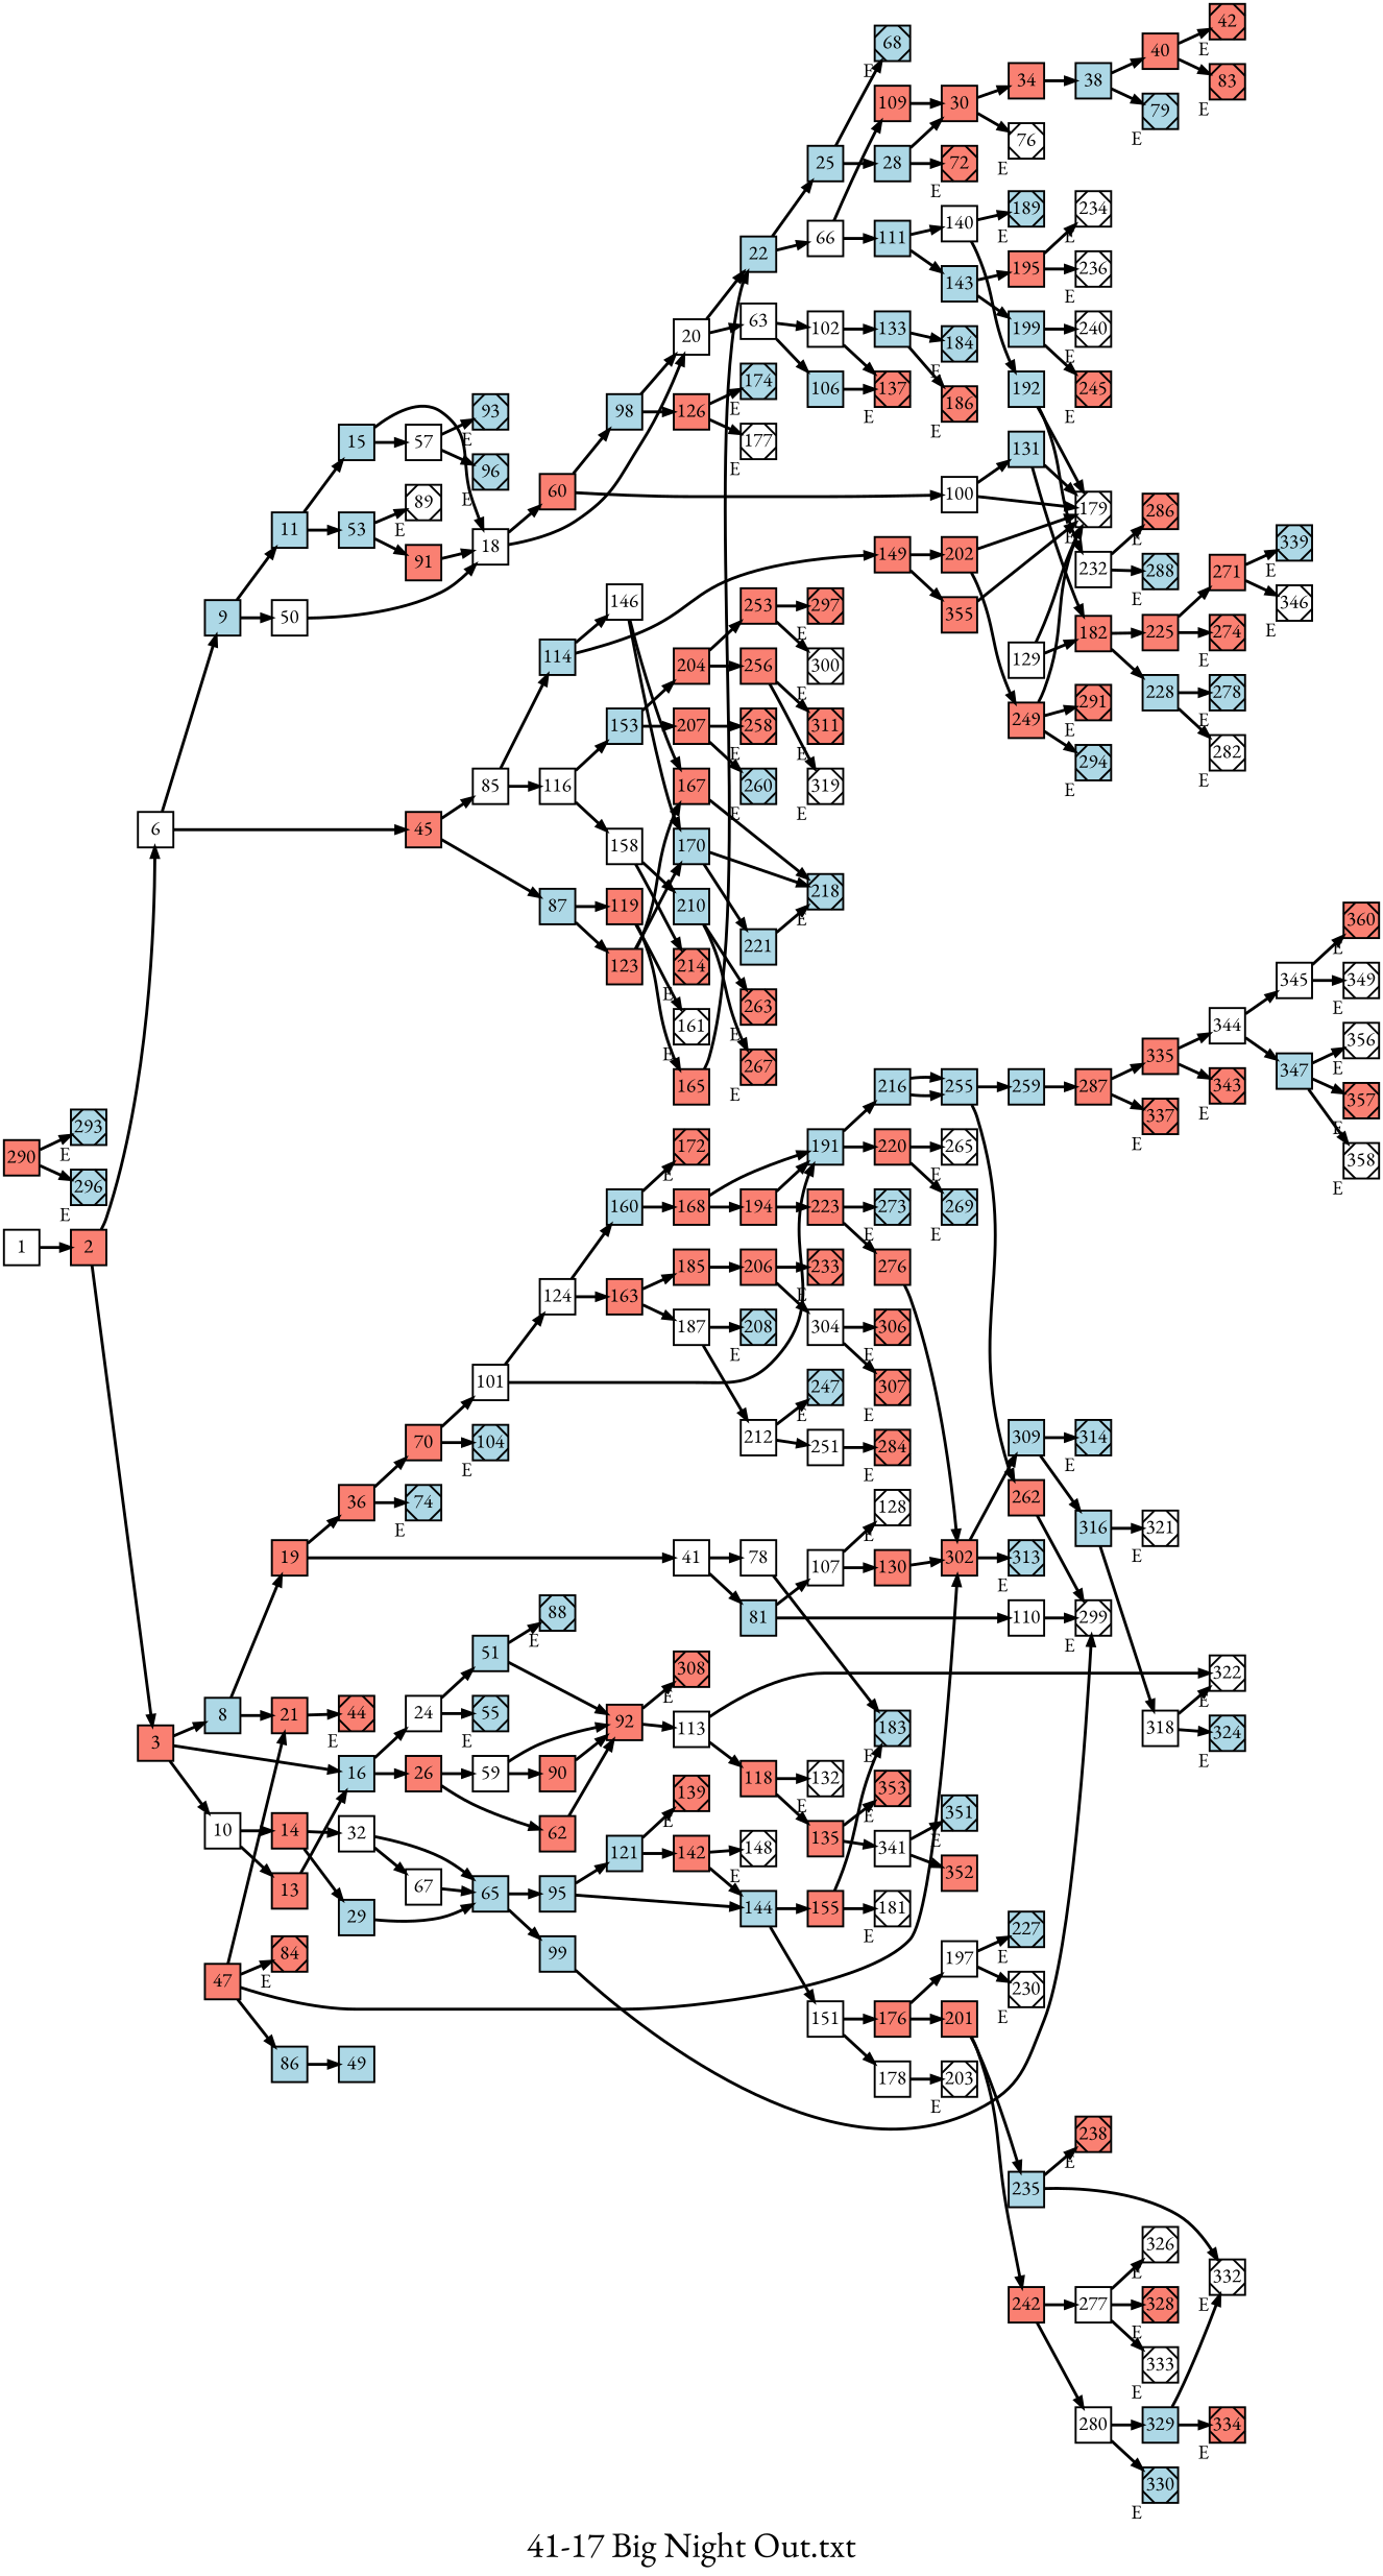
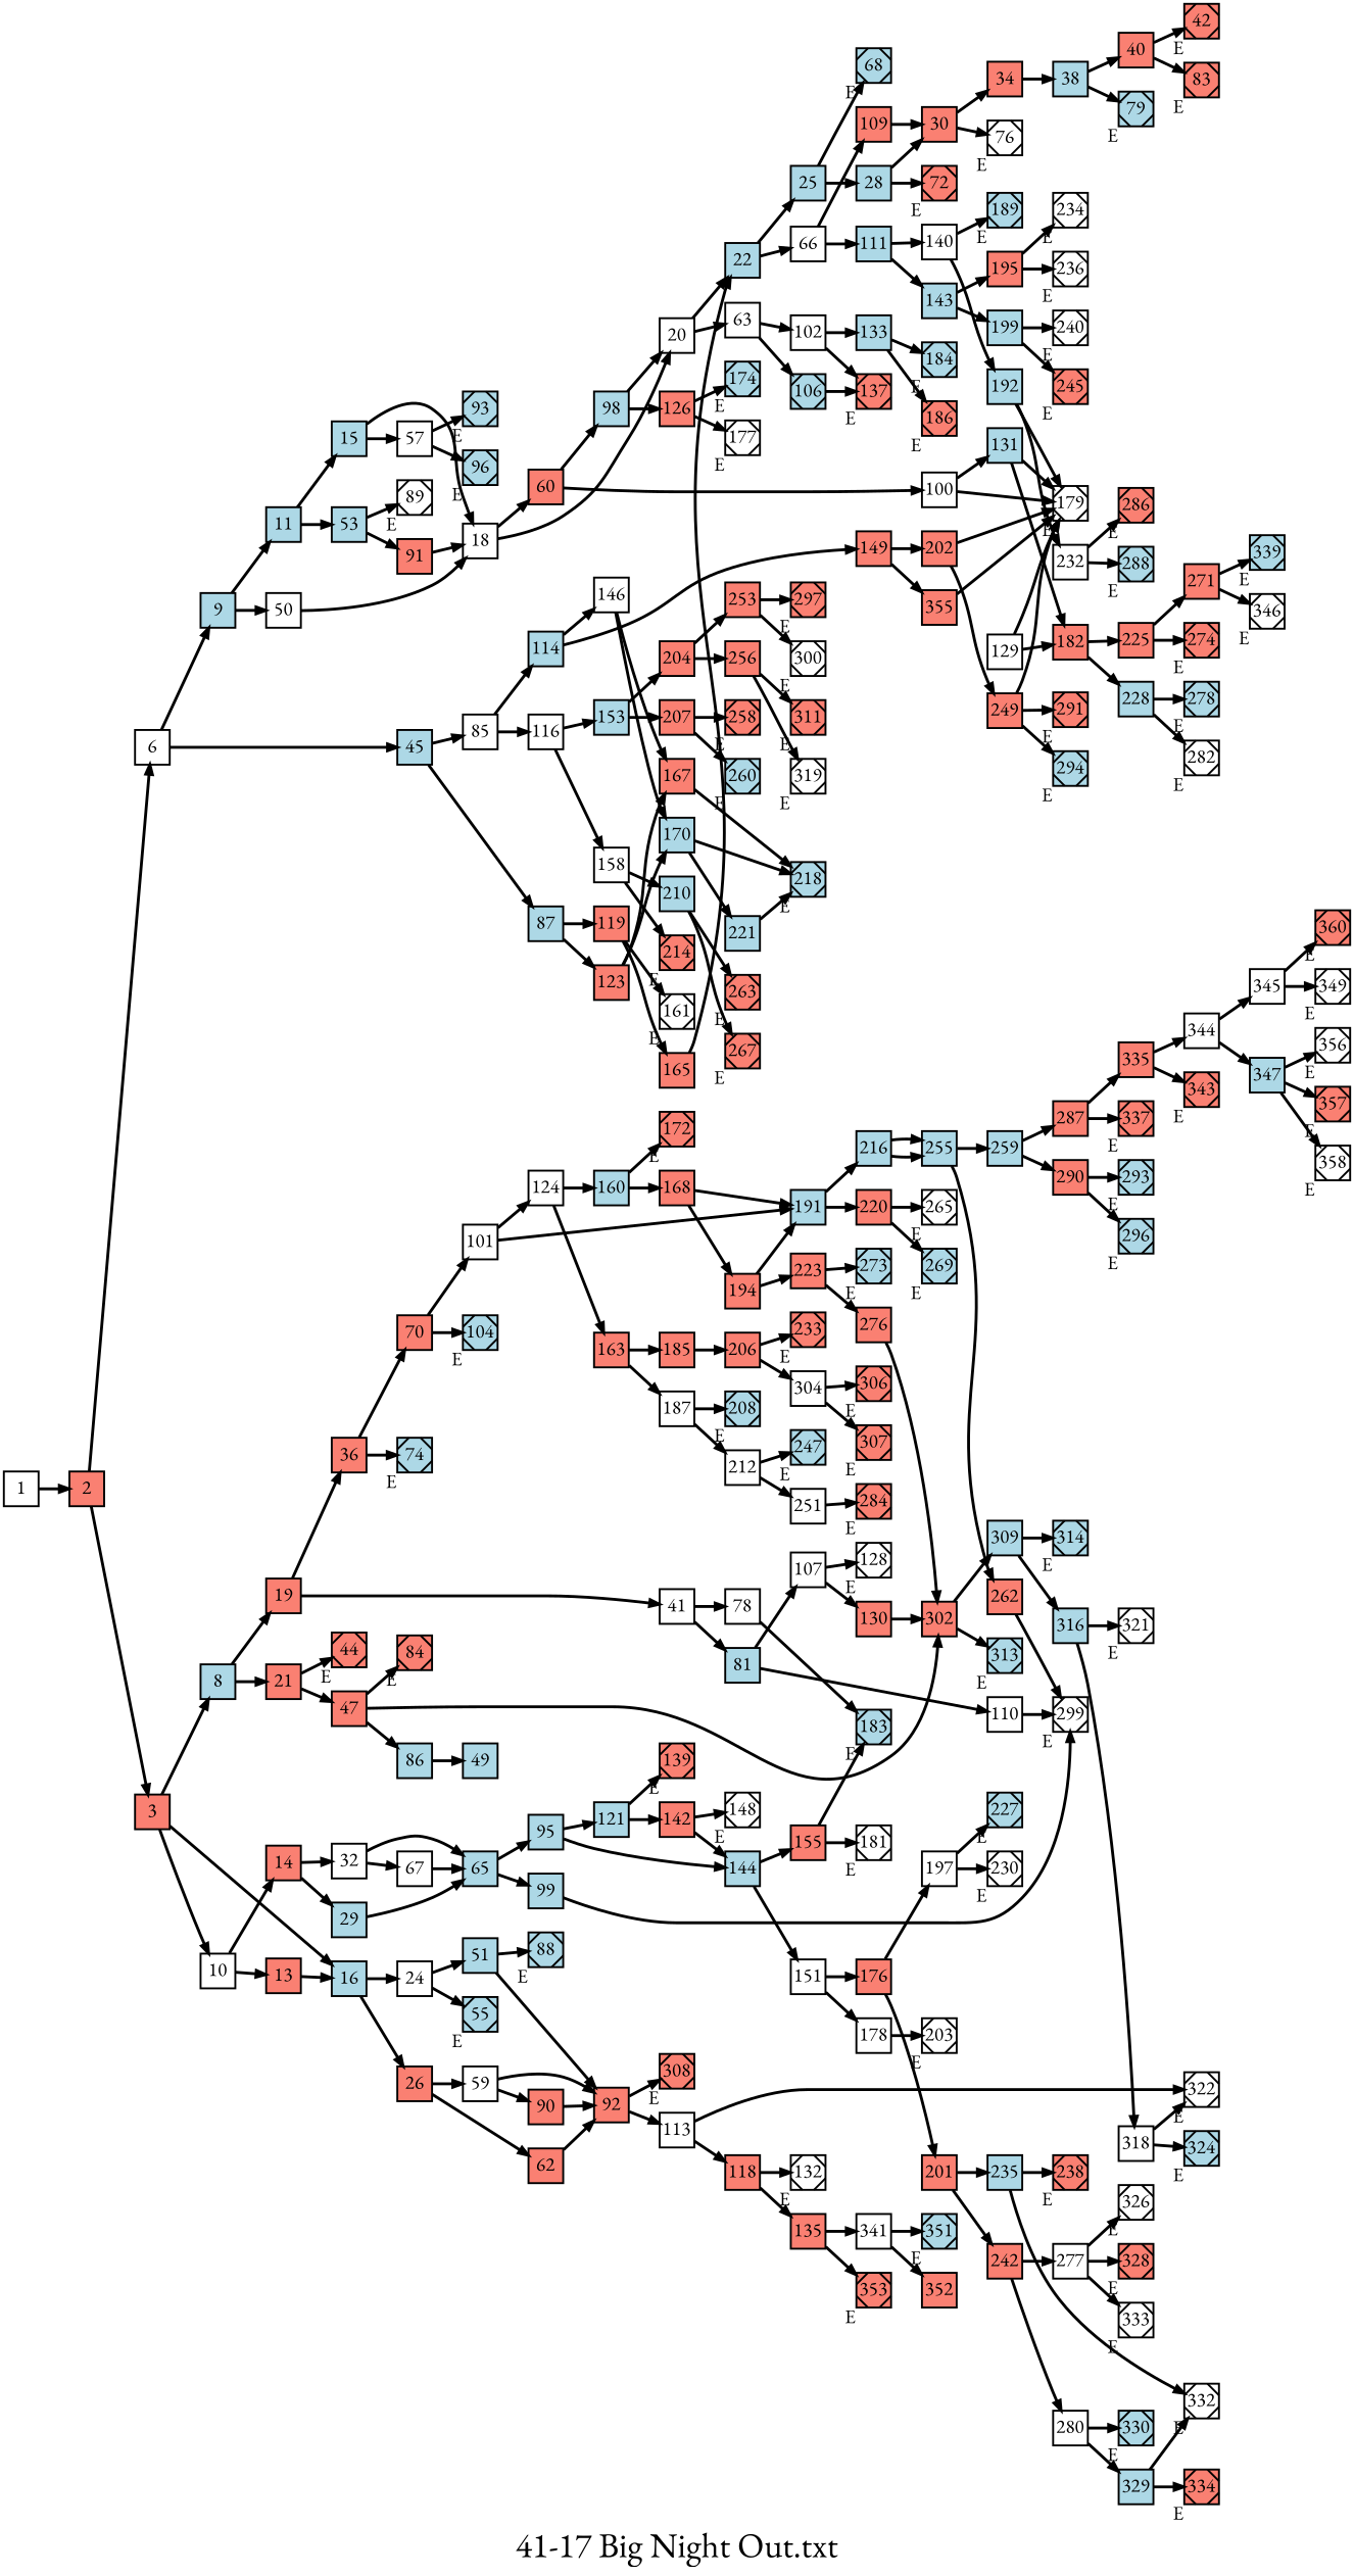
  digraph {
    fontname="EB Garamond"
    fontsize=36
    label="41-17 Big Night Out.txt"
    nodesep=0.35
    ordering=out
    rankdir=LR
    ranksep=0.45
    node [fillcolor=salmon fixedsize=true fontname="EB Garamond" fontsize=20 labelfloat=true margin="0,0" penwidth=2 regular=true shape=rect style=filled]
    edge [fontname="EB Garamond" fontsize=12 labelfloat=true penwidth=3]
    1 [fillcolor=white]
    2
    6 [fillcolor=white]
    3
    9 [fillcolor=lightblue]
-   45
+   45 [fillcolor=lightblue]
    8 [fillcolor=lightblue]
    16 [fillcolor=lightblue]
    10 [fillcolor=white]
    11 [fillcolor=lightblue]
    50 [fillcolor=white]
    85 [fillcolor=white]
    87 [fillcolor=lightblue]
    19
    21
    24 [fillcolor=white]
    26
    14
    13
    36
    41 [fillcolor=white]
    44 [shape=Msquare xlabel=E]
    47
    51 [fillcolor=lightblue]
    55 [fillcolor=lightblue shape=Msquare xlabel=E]
    59 [fillcolor=white]
    62
    32 [fillcolor=white]
    29 [fillcolor=lightblue]
    15 [fillcolor=lightblue]
    53 [fillcolor=lightblue]
    18 [fillcolor=white]
    114 [fillcolor=lightblue]
    116 [fillcolor=white]
    119
    123
    70
    74 [fillcolor=lightblue shape=Msquare xlabel=E]
    78 [fillcolor=white]
    81 [fillcolor=lightblue]
    84 [shape=Msquare xlabel=E]
    302
    86 [fillcolor=lightblue]
    57 [fillcolor=white]
    89 [fillcolor=white shape=Msquare xlabel=E]
    91
    60
    20 [fillcolor=white]
    65 [fillcolor=lightblue]
    67 [fillcolor=white]
    93 [fillcolor=lightblue shape=Msquare xlabel=E]
    96 [fillcolor=lightblue shape=Msquare xlabel=E]
    95 [fillcolor=lightblue]
    99 [fillcolor=lightblue]
    98 [fillcolor=lightblue]
    100 [fillcolor=white]
    22 [fillcolor=lightblue]
    63 [fillcolor=white]
    88 [fillcolor=lightblue shape=Msquare xlabel=E]
    92
    90
    126
    131 [fillcolor=lightblue]
    179 [fillcolor=white shape=Msquare xlabel=E]
    25 [fillcolor=lightblue]
    66 [fillcolor=white]
    102 [fillcolor=white]
-   106 [fillcolor=lightblue]
+   106 [fillcolor=lightblue shape=Msquare]
    101 [fillcolor=white]
    104 [fillcolor=lightblue shape=Msquare xlabel=E]
    183 [fillcolor=lightblue shape=Msquare xlabel=E]
    107 [fillcolor=white]
    110 [fillcolor=white]
    28 [fillcolor=lightblue]
    68 [fillcolor=lightblue shape=Msquare xlabel=E]
    109
    111 [fillcolor=lightblue]
    133 [fillcolor=lightblue]
    137 [shape=Msquare xlabel=E]
    309 [fillcolor=lightblue]
    313 [fillcolor=lightblue shape=Msquare xlabel=E]
    49 [fillcolor=lightblue]
    30
    72 [shape=Msquare xlabel=E]
    140 [fillcolor=white]
    143 [fillcolor=lightblue]
    308 [shape=Msquare xlabel=E]
    113 [fillcolor=white]
    34
    76 [fillcolor=white shape=Msquare xlabel=E]
    38 [fillcolor=lightblue]
    121 [fillcolor=lightblue]
    144 [fillcolor=lightblue]
    299 [fillcolor=white shape=Msquare xlabel=E]
    40
    79 [fillcolor=lightblue shape=Msquare xlabel=E]
    42 [shape=Msquare xlabel=E]
    83 [shape=Msquare xlabel=E]
    124 [fillcolor=white]
    191 [fillcolor=lightblue]
    128 [fillcolor=white shape=Msquare xlabel=E]
    130
    146 [fillcolor=white]
    149
    153 [fillcolor=lightblue]
    158 [fillcolor=white]
    161 [fillcolor=white shape=Msquare xlabel=E]
    165
    167
    170 [fillcolor=lightblue]
    314 [fillcolor=lightblue shape=Msquare xlabel=E]
    316 [fillcolor=lightblue]
    322 [fillcolor=white shape=Msquare xlabel=E]
    118
    174 [fillcolor=lightblue shape=Msquare xlabel=E]
    177 [fillcolor=white shape=Msquare xlabel=E]
    129 [fillcolor=white]
    182
    184 [fillcolor=lightblue shape=Msquare xlabel=E]
    186 [shape=Msquare xlabel=E]
    139 [shape=Msquare xlabel=E]
    142
    155
    151 [fillcolor=white]
    189 [fillcolor=lightblue shape=Msquare xlabel=E]
    192 [fillcolor=lightblue]
    195
    199 [fillcolor=lightblue]
    160 [fillcolor=lightblue]
    163
    216 [fillcolor=lightblue]
    220
    202
    355
    204
    207
    210 [fillcolor=lightblue]
    214 [shape=Msquare xlabel=E]
    218 [fillcolor=lightblue shape=Msquare xlabel=E]
    221 [fillcolor=lightblue]
    132 [fillcolor=white shape=Msquare xlabel=E]
    135
    148 [fillcolor=white shape=Msquare xlabel=E]
    181 [fillcolor=white shape=Msquare xlabel=E]
    176
    178 [fillcolor=white]
    225
    228 [fillcolor=lightblue]
    168
    172 [shape=Msquare xlabel=E]
    185
    187 [fillcolor=white]
    255 [fillcolor=lightblue]
    265 [fillcolor=white shape=Msquare xlabel=E]
    269 [fillcolor=lightblue shape=Msquare xlabel=E]
    232 [fillcolor=white]
    234 [fillcolor=white shape=Msquare xlabel=E]
    236 [fillcolor=white shape=Msquare xlabel=E]
    240 [fillcolor=white shape=Msquare xlabel=E]
    245 [shape=Msquare xlabel=E]
    341 [fillcolor=white]
    353 [shape=Msquare xlabel=E]
    249
    253
    256
    258 [shape=Msquare xlabel=E]
    260 [fillcolor=lightblue shape=Msquare xlabel=E]
    263 [shape=Msquare xlabel=E]
    267 [shape=Msquare xlabel=E]
    351 [fillcolor=lightblue shape=Msquare xlabel=E]
    352
    194
    206
    208 [fillcolor=lightblue shape=Msquare xlabel=E]
    212 [fillcolor=white]
    271
    274 [shape=Msquare xlabel=E]
    278 [fillcolor=lightblue shape=Msquare xlabel=E]
    282 [fillcolor=white shape=Msquare xlabel=E]
    286 [shape=Msquare xlabel=E]
    288 [fillcolor=lightblue shape=Msquare xlabel=E]
    197 [fillcolor=white]
    201
    203 [fillcolor=white shape=Msquare xlabel=E]
    291 [shape=Msquare xlabel=E]
    294 [fillcolor=lightblue shape=Msquare xlabel=E]
    227 [fillcolor=lightblue shape=Msquare xlabel=E]
    230 [fillcolor=white shape=Msquare xlabel=E]
    235 [fillcolor=lightblue]
    242
    297 [shape=Msquare xlabel=E]
    300 [fillcolor=white shape=Msquare xlabel=E]
    311 [shape=Msquare xlabel=E]
    319 [fillcolor=white shape=Msquare xlabel=E]
    223
    233 [shape=Msquare xlabel=E]
    304 [fillcolor=white]
    247 [fillcolor=lightblue shape=Msquare xlabel=E]
    251 [fillcolor=white]
    273 [fillcolor=lightblue shape=Msquare xlabel=E]
    276
    238 [shape=Msquare xlabel=E]
    332 [fillcolor=white shape=Msquare xlabel=E]
    277 [fillcolor=white]
    280 [fillcolor=white]
    339 [fillcolor=lightblue shape=Msquare xlabel=E]
    346 [fillcolor=white shape=Msquare xlabel=E]
    306 [shape=Msquare xlabel=E]
    307 [shape=Msquare xlabel=E]
    284 [shape=Msquare xlabel=E]
    259 [fillcolor=lightblue]
    262
    326 [fillcolor=white shape=Msquare xlabel=E]
    328 [shape=Msquare xlabel=E]
    333 [fillcolor=white shape=Msquare xlabel=E]
    329 [fillcolor=lightblue]
    330 [fillcolor=lightblue shape=Msquare xlabel=E]
    287
    290
    334 [shape=Msquare xlabel=E]
    335
    337 [shape=Msquare xlabel=E]
    293 [fillcolor=lightblue shape=Msquare xlabel=E]
    296 [fillcolor=lightblue shape=Msquare xlabel=E]
    344 [fillcolor=white]
    343 [shape=Msquare xlabel=E]
    345 [fillcolor=white]
    347 [fillcolor=lightblue]
    318 [fillcolor=white]
    321 [fillcolor=white shape=Msquare xlabel=E]
    324 [fillcolor=lightblue shape=Msquare xlabel=E]
    360 [shape=Msquare xlabel=E]
    349 [fillcolor=white shape=Msquare xlabel=E]
    356 [fillcolor=white shape=Msquare xlabel=E]
    357 [shape=Msquare xlabel=E]
    358 [fillcolor=white shape=Msquare xlabel=E]
    1 -> 2
    2 -> 6
    2 -> 3
    6 -> 9
    6 -> 45
    3 -> 8
    3 -> 16
    3 -> 10
    9 -> 11
    9 -> 50
    45 -> 85
    45 -> 87
    8 -> 19
    8 -> 21
    16 -> 24
    16 -> 26
    10 -> 14
    10 -> 13
    11 -> 15
    11 -> 53
    50 -> 18
    85 -> 114
    85 -> 116
    87 -> 119
    87 -> 123
    19 -> 36
    19 -> 41
    21 -> 44
-   47 -> 21
+   21 -> 47
    24 -> 51
    24 -> 55
    26 -> 59
    26 -> 62
    14 -> 32
    14 -> 29
    13 -> 16
    36 -> 70
    36 -> 74
    41 -> 78
    41 -> 81
    47 -> 84
    47 -> 302
    47 -> 86
    51 -> 88
    51 -> 92
    59 -> 92
    59 -> 90
    62 -> 92
    32 -> 65
    32 -> 67
    29 -> 65
    15 -> 18
    15 -> 57
    53 -> 89
    53 -> 91
    18 -> 60
    18 -> 20
    114 -> 146
    114 -> 149
    116 -> 153
    116 -> 158
    119 -> 161
    119 -> 165
    123 -> 167
    123 -> 170
    70 -> 101
    70 -> 104
    78 -> 183
    81 -> 107
    81 -> 110
    302 -> 309
    302 -> 313
    86 -> 49
    57 -> 93
    57 -> 96
    91 -> 18
    60 -> 98
    60 -> 100
    20 -> 22
    20 -> 63
    65 -> 95
    65 -> 99
    67 -> 65
    95 -> 121
    95 -> 144
    99 -> 299
    98 -> 20
    98 -> 126
    100 -> 131
    100 -> 179
    22 -> 25
    22 -> 66
    63 -> 102
    63 -> 106
    92 -> 308
    92 -> 113
    90 -> 92
    126 -> 174
    126 -> 177
    131 -> 179
    131 -> 182
    25 -> 28
    25 -> 68
    66 -> 109
    66 -> 111
    102 -> 133
    102 -> 137
    106 -> 137
    101 -> 124
    101 -> 191
    107 -> 128
    107 -> 130
    110 -> 299
    28 -> 30
    28 -> 72
    109 -> 30
    111 -> 140
    111 -> 143
    133 -> 184
    133 -> 186
    309 -> 314
    309 -> 316
    30 -> 34
    30 -> 76
    140 -> 189
    140 -> 192
    143 -> 195
    143 -> 199
    113 -> 322
    113 -> 118
    34 -> 38
    38 -> 40
    38 -> 79
    121 -> 139
    121 -> 142
    144 -> 155
    144 -> 151
    40 -> 42
    40 -> 83
    124 -> 160
    124 -> 163
    191 -> 216
    191 -> 220
    130 -> 302
    146 -> 167
    146 -> 170
    149 -> 202
    149 -> 355
    153 -> 204
    153 -> 207
    158 -> 210
    158 -> 214
    165 -> 22
    167 -> 218
    170 -> 218
    170 -> 221
    316 -> 318
    316 -> 321
    118 -> 132
    118 -> 135
    129 -> 179
    129 -> 182
    182 -> 225
    182 -> 228
    142 -> 144
    142 -> 148
    155 -> 183
    155 -> 181
    151 -> 176
    151 -> 178
    192 -> 179
    192 -> 232
    195 -> 234
    195 -> 236
    199 -> 240
    199 -> 245
    160 -> 168
    160 -> 172
    163 -> 185
    163 -> 187
    216 -> 255
    216 -> 255
    220 -> 265
    220 -> 269
    202 -> 179
    202 -> 249
    355 -> 179
    204 -> 253
    204 -> 256
    207 -> 258
    207 -> 260
    210 -> 263
    210 -> 267
    221 -> 218
    135 -> 341
    135 -> 353
    176 -> 197
    176 -> 201
    178 -> 203
    225 -> 271
    225 -> 274
    228 -> 278
    228 -> 282
    168 -> 191
    168 -> 194
    185 -> 206
    187 -> 208
    187 -> 212
    255 -> 259
    255 -> 262
    232 -> 286
    232 -> 288
    341 -> 351
    341 -> 352
    249 -> 179
    249 -> 291
    249 -> 294
    253 -> 297
    253 -> 300
    256 -> 311
    256 -> 319
    194 -> 191
    194 -> 223
    206 -> 233
    206 -> 304
    212 -> 247
    212 -> 251
    271 -> 339
    271 -> 346
    197 -> 227
    197 -> 230
    201 -> 235
    201 -> 242
    235 -> 238
    235 -> 332
    242 -> 277
    242 -> 280
    223 -> 273
    223 -> 276
    304 -> 306
    304 -> 307
    251 -> 284
    276 -> 302
    277 -> 326
    277 -> 328
    277 -> 333
    280 -> 329
    280 -> 330
    259 -> 287
+   259 -> 290
    262 -> 299
    329 -> 332
    329 -> 334
    287 -> 335
    287 -> 337
    290 -> 293
    290 -> 296
    335 -> 344
    335 -> 343
    344 -> 345
    344 -> 347
    345 -> 360
    345 -> 349
    347 -> 356
    347 -> 357
    347 -> 358
    318 -> 322
    318 -> 324
  }
